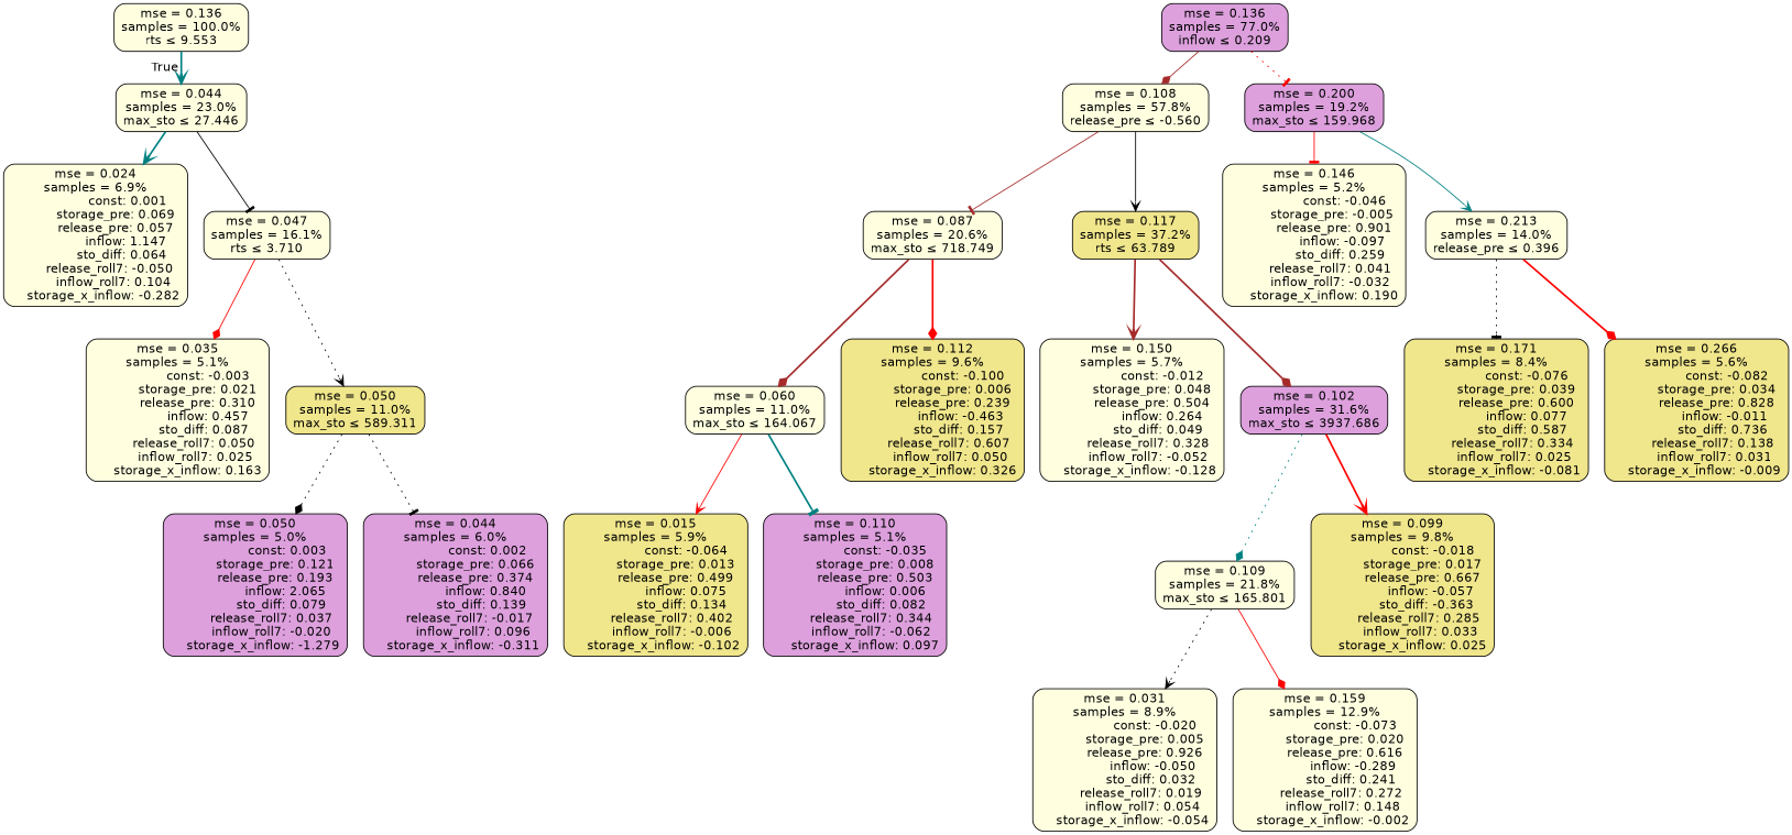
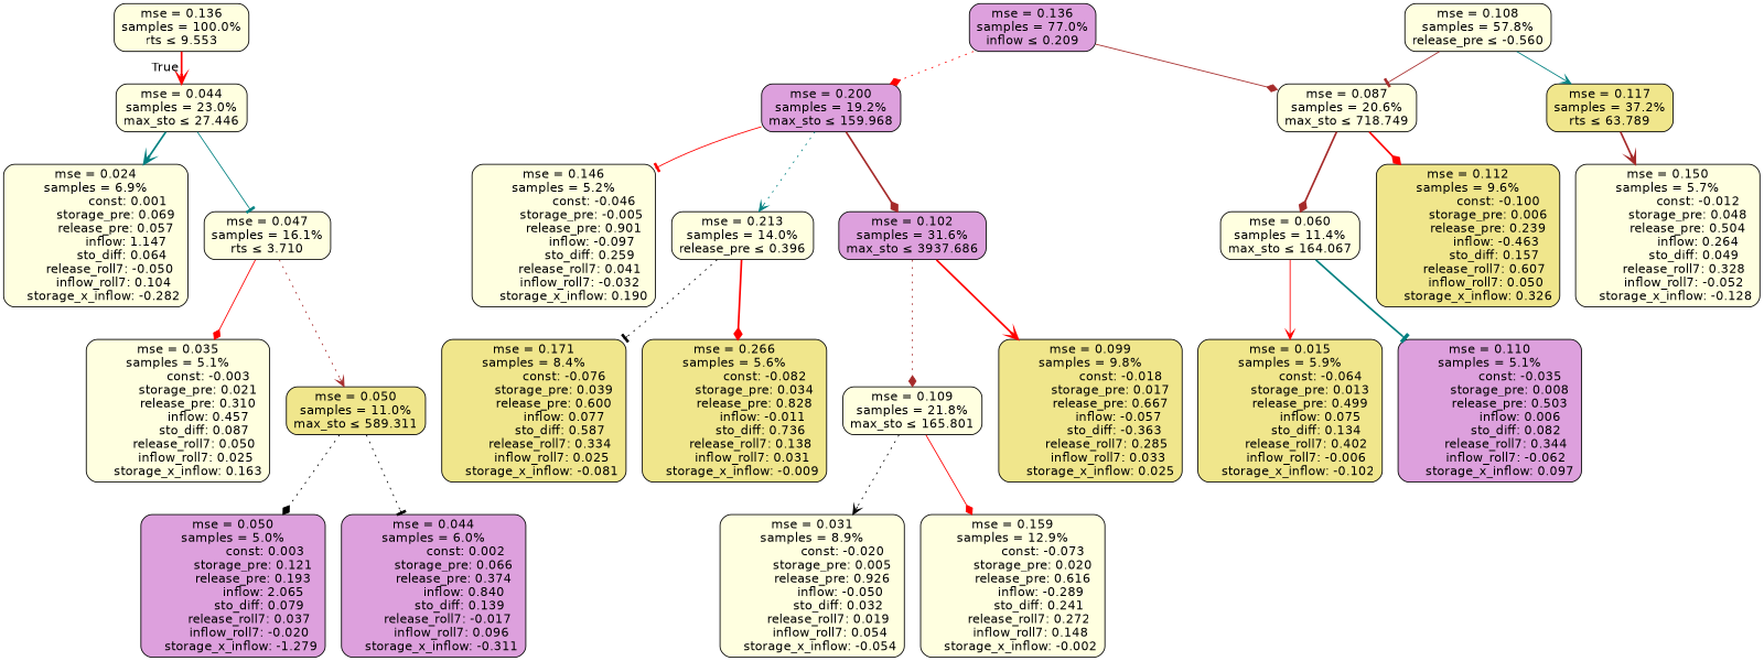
  digraph {
    node [color=black fillcolor=lightyellow fontname=helvetica shape=rectangle style="filled, rounded"]
    edge [arrowhead=vee color=red fontname=helvetica style=bold]
    n1 [label="mse = 0.136\nsamples = 100.0%\nrts &le; 9.553"]
    n2 [label="mse = 0.044\nsamples = 23.0%\nmax_sto &le; 27.446"]
    n3 [label="mse = 0.024\nsamples = 6.9%\n                const: 0.001\n          storage_pre: 0.069\n          release_pre: 0.057\n               inflow: 1.147\n             sto_diff: 0.064\n       release_roll7: -0.050\n         inflow_roll7: 0.104\n    storage_x_inflow: -0.282"]
    n4 [label="mse = 0.047\nsamples = 16.1%\nrts &le; 3.710"]
    n5 [fillcolor=plum label="mse = 0.136\nsamples = 77.0%\ninflow &le; 0.209"]
    n6 [label="mse = 0.108\nsamples = 57.8%\nrelease_pre &le; -0.560"]
    n7 [fillcolor=plum label="mse = 0.200\nsamples = 19.2%\nmax_sto &le; 159.968"]
    n8 [label="mse = 0.035\nsamples = 5.1%\n               const: -0.003\n          storage_pre: 0.021\n          release_pre: 0.310\n               inflow: 0.457\n             sto_diff: 0.087\n        release_roll7: 0.050\n         inflow_roll7: 0.025\n     storage_x_inflow: 0.163"]
    n9 [fillcolor=khaki label="mse = 0.050\nsamples = 11.0%\nmax_sto &le; 589.311"]
    n10 [fillcolor=plum label="mse = 0.050\nsamples = 5.0%\n                const: 0.003\n          storage_pre: 0.121\n          release_pre: 0.193\n               inflow: 2.065\n             sto_diff: 0.079\n        release_roll7: 0.037\n        inflow_roll7: -0.020\n    storage_x_inflow: -1.279"]
    n11 [fillcolor=plum label="mse = 0.044\nsamples = 6.0%\n                const: 0.002\n          storage_pre: 0.066\n          release_pre: 0.374\n               inflow: 0.840\n             sto_diff: 0.139\n       release_roll7: -0.017\n         inflow_roll7: 0.096\n    storage_x_inflow: -0.311"]
    n12 [label="mse = 0.087\nsamples = 20.6%\nmax_sto &le; 718.749"]
    n13 [fillcolor=khaki label="mse = 0.117\nsamples = 37.2%\nrts &le; 63.789"]
    n14 [label="mse = 0.146\nsamples = 5.2%\n               const: -0.046\n         storage_pre: -0.005\n          release_pre: 0.901\n              inflow: -0.097\n             sto_diff: 0.259\n        release_roll7: 0.041\n        inflow_roll7: -0.032\n     storage_x_inflow: 0.190"]
    n15 [label="mse = 0.213\nsamples = 14.0%\nrelease_pre &le; 0.396"]
-   n16 [label="mse = 0.060\nsamples = 11.0%\nmax_sto &le; 164.067"]
+   n16 [label="mse = 0.060\nsamples = 11.4%\nmax_sto &le; 164.067"]
    n17 [fillcolor=khaki label="mse = 0.112\nsamples = 9.6%\n               const: -0.100\n          storage_pre: 0.006\n          release_pre: 0.239\n              inflow: -0.463\n             sto_diff: 0.157\n        release_roll7: 0.607\n         inflow_roll7: 0.050\n     storage_x_inflow: 0.326"]
    n18 [label="mse = 0.150\nsamples = 5.7%\n               const: -0.012\n          storage_pre: 0.048\n          release_pre: 0.504\n               inflow: 0.264\n             sto_diff: 0.049\n        release_roll7: 0.328\n        inflow_roll7: -0.052\n    storage_x_inflow: -0.128"]
    n19 [fillcolor=plum label="mse = 0.102\nsamples = 31.6%\nmax_sto &le; 3937.686"]
    n20 [fillcolor=khaki label="mse = 0.015\nsamples = 5.9%\n               const: -0.064\n          storage_pre: 0.013\n          release_pre: 0.499\n               inflow: 0.075\n             sto_diff: 0.134\n        release_roll7: 0.402\n        inflow_roll7: -0.006\n    storage_x_inflow: -0.102"]
    n21 [fillcolor=plum label="mse = 0.110\nsamples = 5.1%\n               const: -0.035\n          storage_pre: 0.008\n          release_pre: 0.503\n               inflow: 0.006\n             sto_diff: 0.082\n        release_roll7: 0.344\n        inflow_roll7: -0.062\n     storage_x_inflow: 0.097"]
    n22 [label="mse = 0.109\nsamples = 21.8%\nmax_sto &le; 165.801"]
    n23 [fillcolor=khaki label="mse = 0.099\nsamples = 9.8%\n               const: -0.018\n          storage_pre: 0.017\n          release_pre: 0.667\n              inflow: -0.057\n            sto_diff: -0.363\n        release_roll7: 0.285\n         inflow_roll7: 0.033\n     storage_x_inflow: 0.025"]
    n24 [label="mse = 0.031\nsamples = 8.9%\n               const: -0.020\n          storage_pre: 0.005\n          release_pre: 0.926\n              inflow: -0.050\n             sto_diff: 0.032\n        release_roll7: 0.019\n         inflow_roll7: 0.054\n    storage_x_inflow: -0.054"]
    n25 [label="mse = 0.159\nsamples = 12.9%\n               const: -0.073\n          storage_pre: 0.020\n          release_pre: 0.616\n              inflow: -0.289\n             sto_diff: 0.241\n        release_roll7: 0.272\n         inflow_roll7: 0.148\n    storage_x_inflow: -0.002"]
    n26 [fillcolor=khaki label="mse = 0.171\nsamples = 8.4%\n               const: -0.076\n          storage_pre: 0.039\n          release_pre: 0.600\n               inflow: 0.077\n             sto_diff: 0.587\n        release_roll7: 0.334\n         inflow_roll7: 0.025\n    storage_x_inflow: -0.081"]
    n27 [fillcolor=khaki label="mse = 0.266\nsamples = 5.6%\n               const: -0.082\n          storage_pre: 0.034\n          release_pre: 0.828\n              inflow: -0.011\n             sto_diff: 0.736\n        release_roll7: 0.138\n         inflow_roll7: 0.031\n    storage_x_inflow: -0.009"]
-   n1 -> n2 [color=teal headlabel=True labelangle=45 labeldistance=2.5]
+   n1 -> n2 [headlabel=True labelangle=45 labeldistance=2.5]
    n2 -> n3 [color=teal]
-   n2 -> n4 [arrowhead=tee color=black style=solid]
+   n2 -> n4 [arrowhead=tee color=teal style=solid]
    n4 -> n8 [arrowhead=diamond style=solid]
-   n4 -> n9 [color=black style=dotted]
-   n5 -> n6 [arrowhead=diamond color=brown style=solid]
-   n5 -> n7 [arrowhead=tee style=dotted]
+   n4 -> n9 [color=brown style=dotted]
+   n5 -> n12 [arrowhead=diamond color=brown style=solid]
+   n5 -> n7 [arrowhead=diamond style=dotted]
    n6 -> n12 [arrowhead=tee color=brown style=solid]
-   n6 -> n13 [color=black style=solid]
+   n6 -> n13 [color=teal style=solid]
    n7 -> n14 [arrowhead=tee style=solid]
-   n7 -> n15 [color=teal style=solid]
+   n7 -> n15 [color=teal style=dotted]
    n9 -> n10 [arrowhead=diamond color=black style=dotted]
    n9 -> n11 [arrowhead=tee color=black style=dotted]
    n12 -> n16 [arrowhead=diamond color=brown]
    n12 -> n17 [arrowhead=diamond]
    n13 -> n18 [color=brown]
-   n13 -> n19 [arrowhead=diamond color=brown]
+   n7 -> n19 [arrowhead=diamond color=brown]
    n15 -> n26 [arrowhead=tee color=black style=dotted]
    n15 -> n27 [arrowhead=diamond]
    n16 -> n20 [style=solid]
    n16 -> n21 [arrowhead=tee color=teal]
-   n19 -> n22 [arrowhead=diamond color=teal style=dotted]
+   n19 -> n22 [arrowhead=diamond color=brown style=dotted]
    n19 -> n23
    n22 -> n24 [color=black style=dotted]
    n22 -> n25 [arrowhead=diamond style=solid]
  }
